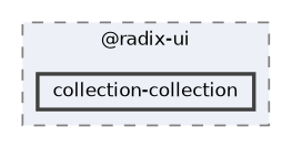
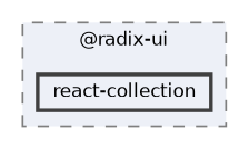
  digraph {
    compound=true
    rankdir=LR
-   n1 [color=grey25 fillcolor="#edf0f7" fontname=Helvetica fontsize=10 height=0.2 label="collection-collection" shape=box style="filled,bold" width=0.4]
+   n1 [color=grey25 fillcolor="#edf0f7" fontname=Helvetica fontsize=10 height=0.2 label="react-collection" shape=box style="filled,bold" width=0.4]
    subgraph cluster_1 {
      bgcolor="#edf0f7"
      fontname=Helvetica
      fontsize=10
      label="@radix-ui"
      pencolor=grey50
      style="filled,dashed"
      n1
    }
  }
